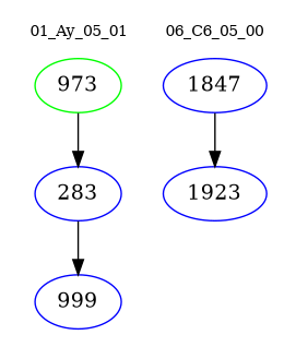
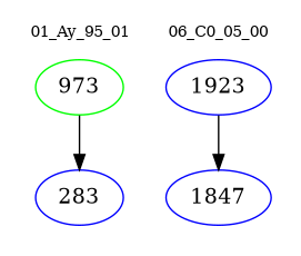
  digraph {
    node [color=blue]
    edge [color=black]
    n1 [color=green label=973]
    n2 [label=283]
-   n3 [label=999]
    n4 [label=1847]
    n5 [label=1923]
    subgraph cluster_1 {
      color=white
      fontsize=10
-     label="01_Ay_05_01"
+     label="01_Ay_95_01"
      n1
      n2
-     n3
    }
    subgraph cluster_2 {
      color=white
      fontsize=10
-     label="06_C6_05_00"
+     label="06_C0_05_00"
      n4
      n5
    }
    n1 -> n2
-   n2 -> n3
-   n4 -> n5
+   n5 -> n4
  }
